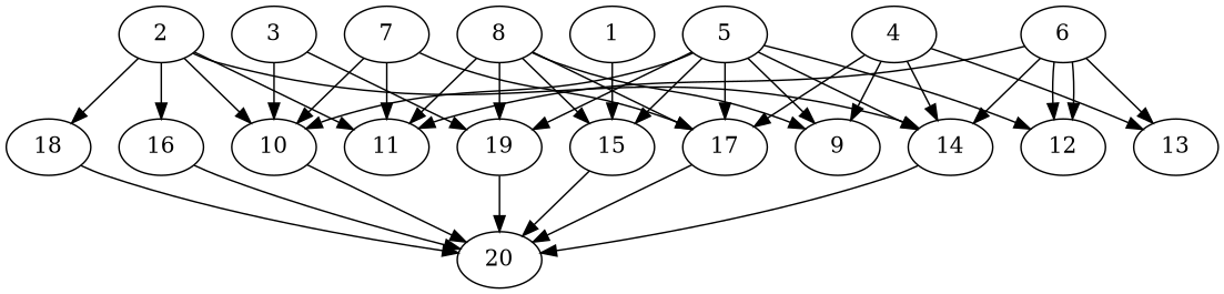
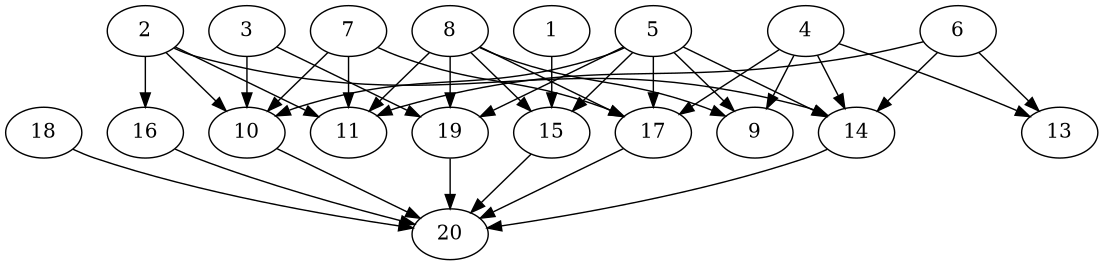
  digraph {
    node [alpha=0.11]
    1 [expect_size=31024128]
    15 [alpha=0.02 expect_size=6754304]
    20 [alpha=0.13 expect_size=13001728]
    19 [expect_size=31210496]
    2 [alpha=0.04 expect_size=12736512]
    10 [expect_size=36134912]
    11 [alpha=0.16 expect_size=24125440]
    14 [alpha=0.00 expect_size=37217280]
    16 [alpha=0.02 expect_size=29307904]
    18 [alpha=0.01 expect_size=29643776]
    3 [expect_size=17996800]
    4 [alpha=0.07 expect_size=29344768]
    9 [alpha=0.12 expect_size=46127104]
    13 [alpha=0.10 expect_size=12094464]
    17 [alpha=0.05 expect_size=43453440]
    5 [alpha=0.10 expect_size=16369664]
-   12 [alpha=0.14 expect_size=49986560]
    6 [alpha=0.06 expect_size=7628800]
    7 [alpha=0.14 expect_size=20970496]
    8 [alpha=0.01 expect_size=25884672]
    1 -> 15
    15 -> 20
    19 -> 20
    2 -> 10
    2 -> 11
    2 -> 14
    2 -> 16
-   2 -> 18
    10 -> 20
    14 -> 20
    16 -> 20
    18 -> 20
    3 -> 19
    3 -> 10
    4 -> 14
    4 -> 9
    4 -> 13
    4 -> 17
    17 -> 20
    5 -> 15
    5 -> 19
    5 -> 10
    5 -> 14
    5 -> 9
    5 -> 17
-   5 -> 12
    6 -> 11
    6 -> 14
    6 -> 13
-   6 -> 12
-   6 -> 12
    7 -> 10
    7 -> 11
    7 -> 17
    8 -> 15
    8 -> 19
    8 -> 11
    8 -> 9
    8 -> 17
  }
